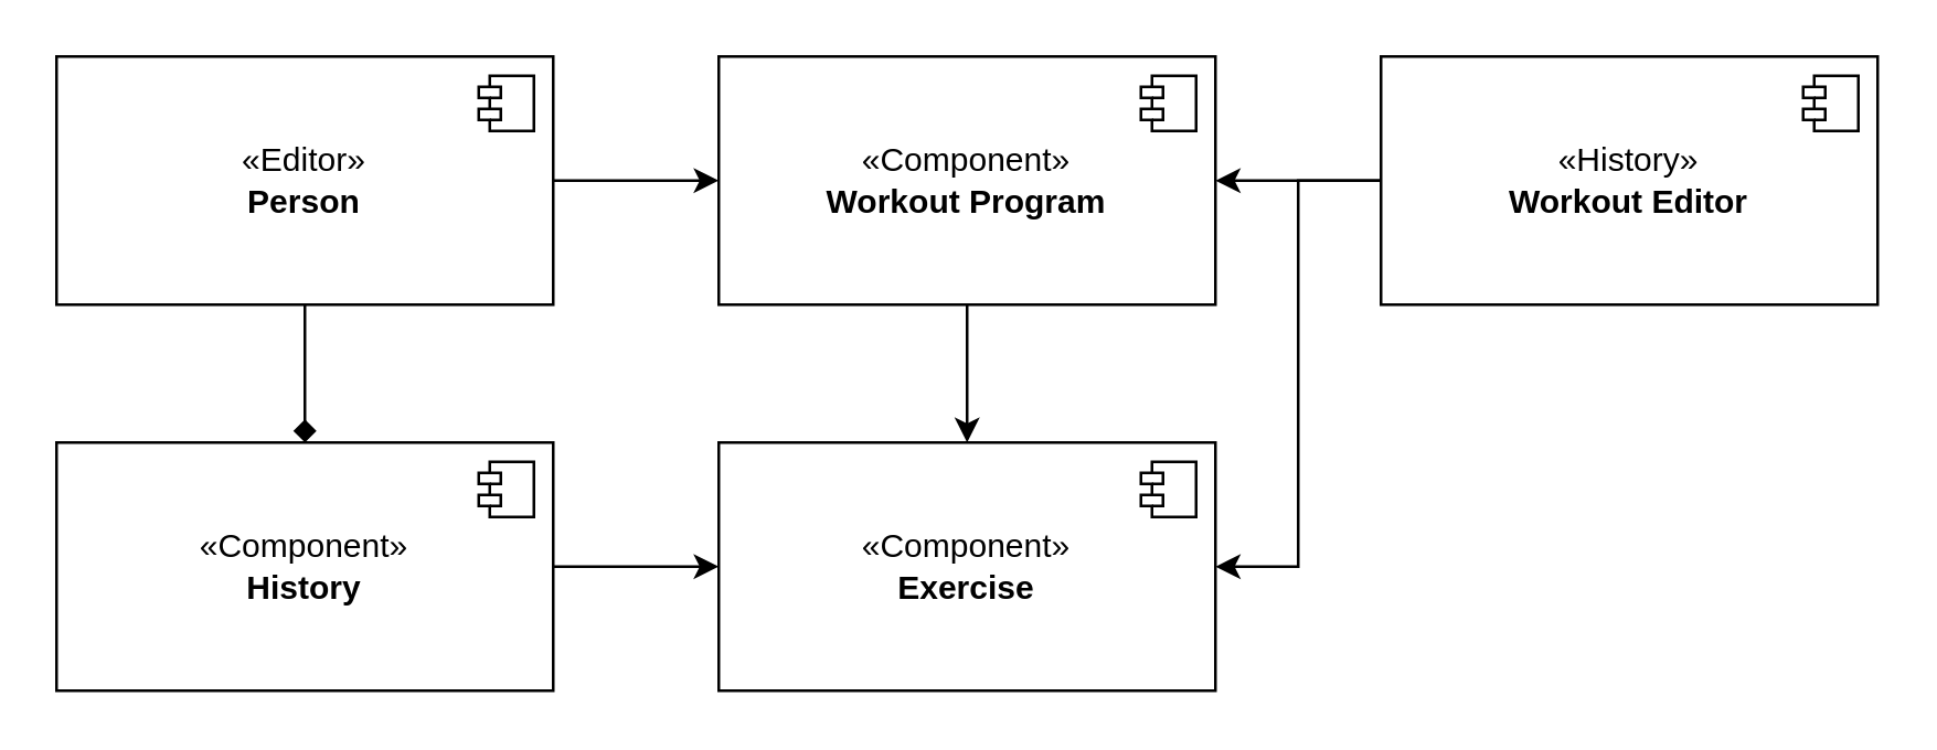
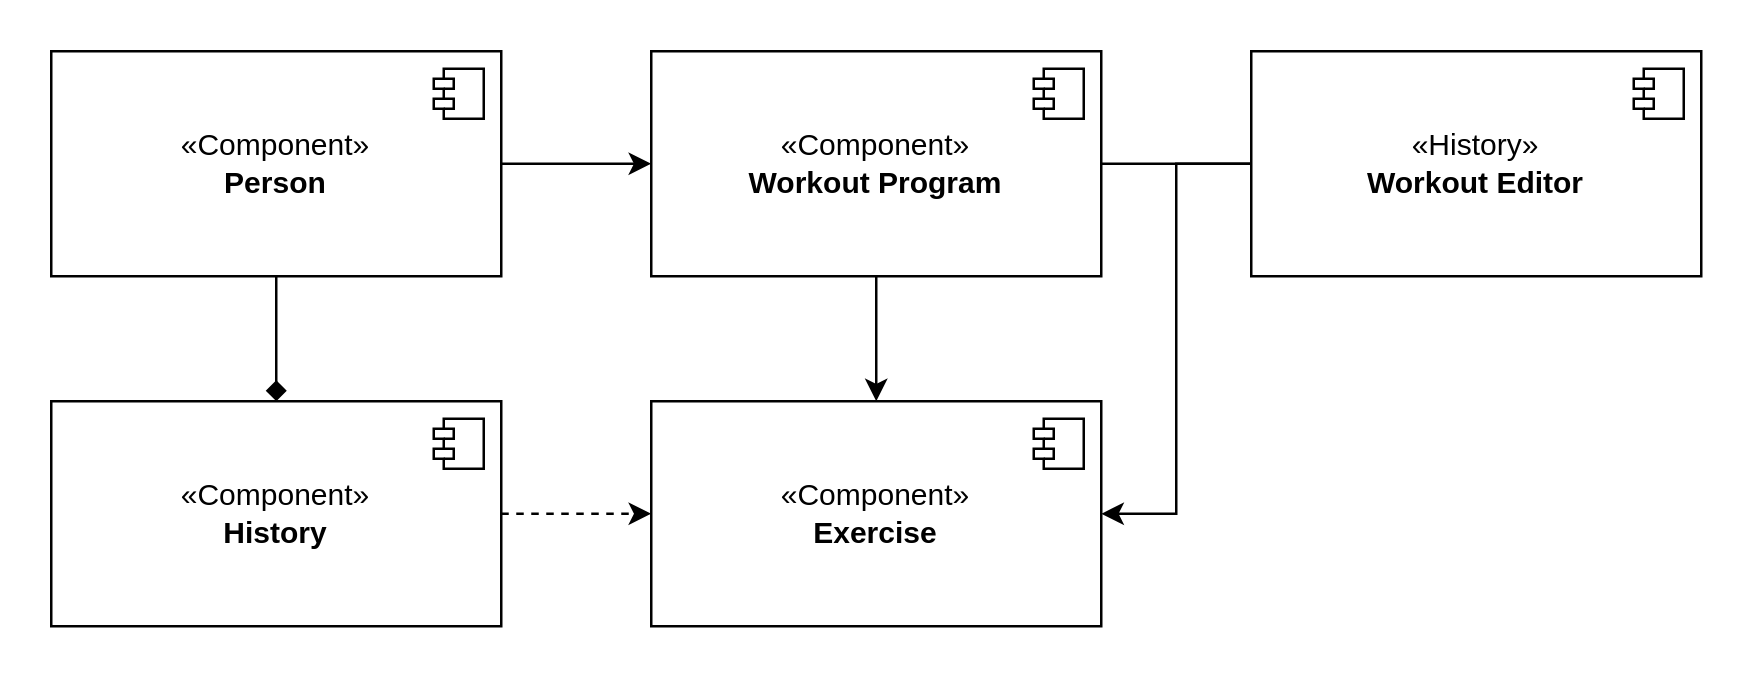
  <mxCell id="0" />
  <mxCell id="1" parent="0" />
  <mxCell id="2" value="" style="edgeStyle=orthogonalEdgeStyle;rounded=0;orthogonalLoop=1;jettySize=auto;html=1;entryX=0;entryY=0.5;entryDx=0;entryDy=0;" parent="1" source="4" target="7" edge="1"><mxGeometry relative="1" as="geometry"><mxPoint x="140" y="65" as="targetPoint" /></mxGeometry></mxCell>
  <mxCell id="3" style="edgeStyle=orthogonalEdgeStyle;rounded=0;orthogonalLoop=1;jettySize=auto;html=1;entryX=0.5;entryY=0;entryDx=0;entryDy=0;endArrow=diamond;" parent="1" source="4" target="16" edge="1"><mxGeometry relative="1" as="geometry" /></mxCell>
- <mxCell id="4" value="«Editor»&lt;br&gt;&lt;b&gt;Person&lt;/b&gt;" style="html=1;dropTarget=0;whiteSpace=wrap;" parent="1" vertex="1"><mxGeometry x="20" y="20" width="180" height="90" as="geometry" /></mxCell>
+ <mxCell id="4" value="«Component»&lt;br&gt;&lt;b&gt;Person&lt;/b&gt;" style="html=1;dropTarget=0;whiteSpace=wrap;" parent="1" vertex="1"><mxGeometry x="20" y="20" width="180" height="90" as="geometry" /></mxCell>
  <mxCell id="5" value="" style="shape=module;jettyWidth=8;jettyHeight=4;" parent="4" vertex="1"><mxGeometry x="1" width="20" height="20" relative="1" as="geometry"><mxPoint x="-27" y="7" as="offset" /></mxGeometry></mxCell>
  <mxCell id="6" style="edgeStyle=orthogonalEdgeStyle;rounded=0;orthogonalLoop=1;jettySize=auto;html=1;exitX=0.5;exitY=1;exitDx=0;exitDy=0;entryX=0.5;entryY=0;entryDx=0;entryDy=0;" parent="1" source="7" target="9" edge="1"><mxGeometry relative="1" as="geometry" /></mxCell>
  <mxCell id="7" value="«Component»&lt;br&gt;&lt;b&gt;Workout Program&lt;/b&gt;" style="html=1;dropTarget=0;whiteSpace=wrap;" parent="1" vertex="1"><mxGeometry x="260" y="20" width="180" height="90" as="geometry" /></mxCell>
  <mxCell id="8" value="" style="shape=module;jettyWidth=8;jettyHeight=4;" parent="7" vertex="1"><mxGeometry x="1" width="20" height="20" relative="1" as="geometry"><mxPoint x="-27" y="7" as="offset" /></mxGeometry></mxCell>
  <mxCell id="9" value="«Component»&lt;br&gt;&lt;b&gt;Exercise&lt;/b&gt;" style="html=1;dropTarget=0;whiteSpace=wrap;" parent="1" vertex="1"><mxGeometry x="260" y="160" width="180" height="90" as="geometry" /></mxCell>
  <mxCell id="10" value="" style="shape=module;jettyWidth=8;jettyHeight=4;" parent="9" vertex="1"><mxGeometry x="1" width="20" height="20" relative="1" as="geometry"><mxPoint x="-27" y="7" as="offset" /></mxGeometry></mxCell>
- <mxCell id="11" style="edgeStyle=orthogonalEdgeStyle;rounded=0;orthogonalLoop=1;jettySize=auto;html=1;entryX=1;entryY=0.5;entryDx=0;entryDy=0;" parent="1" source="13" target="7" edge="1"><mxGeometry relative="1" as="geometry" /></mxCell>
+ <mxCell id="11" style="edgeStyle=orthogonalEdgeStyle;rounded=0;orthogonalLoop=1;jettySize=auto;html=1;entryX=1;entryY=0.5;entryDx=0;entryDy=0;endArrow=none;" parent="1" source="13" target="7" edge="1"><mxGeometry relative="1" as="geometry" /></mxCell>
  <mxCell id="12" style="edgeStyle=orthogonalEdgeStyle;rounded=0;orthogonalLoop=1;jettySize=auto;html=1;entryX=1;entryY=0.5;entryDx=0;entryDy=0;" parent="1" source="13" target="9" edge="1"><mxGeometry relative="1" as="geometry" /></mxCell>
  <mxCell id="13" value="«History»&lt;br&gt;&lt;b&gt;Workout Editor&lt;/b&gt;" style="html=1;dropTarget=0;whiteSpace=wrap;" parent="1" vertex="1"><mxGeometry x="500" y="20" width="180" height="90" as="geometry" /></mxCell>
  <mxCell id="14" value="" style="shape=module;jettyWidth=8;jettyHeight=4;" parent="13" vertex="1"><mxGeometry x="1" width="20" height="20" relative="1" as="geometry"><mxPoint x="-27" y="7" as="offset" /></mxGeometry></mxCell>
- <mxCell id="15" style="edgeStyle=orthogonalEdgeStyle;rounded=0;orthogonalLoop=1;jettySize=auto;html=1;entryX=0;entryY=0.5;entryDx=0;entryDy=0;" parent="1" source="16" target="9" edge="1"><mxGeometry relative="1" as="geometry" /></mxCell>
+ <mxCell id="15" style="edgeStyle=orthogonalEdgeStyle;rounded=0;orthogonalLoop=1;jettySize=auto;html=1;entryX=0;entryY=0.5;entryDx=0;entryDy=0;dashed=1;" parent="1" source="16" target="9" edge="1"><mxGeometry relative="1" as="geometry" /></mxCell>
  <mxCell id="16" value="«Component»&lt;br&gt;&lt;b&gt;History&lt;/b&gt;" style="html=1;dropTarget=0;whiteSpace=wrap;" parent="1" vertex="1"><mxGeometry x="20" y="160" width="180" height="90" as="geometry" /></mxCell>
  <mxCell id="17" value="" style="shape=module;jettyWidth=8;jettyHeight=4;" parent="16" vertex="1"><mxGeometry x="1" width="20" height="20" relative="1" as="geometry"><mxPoint x="-27" y="7" as="offset" /></mxGeometry></mxCell>
